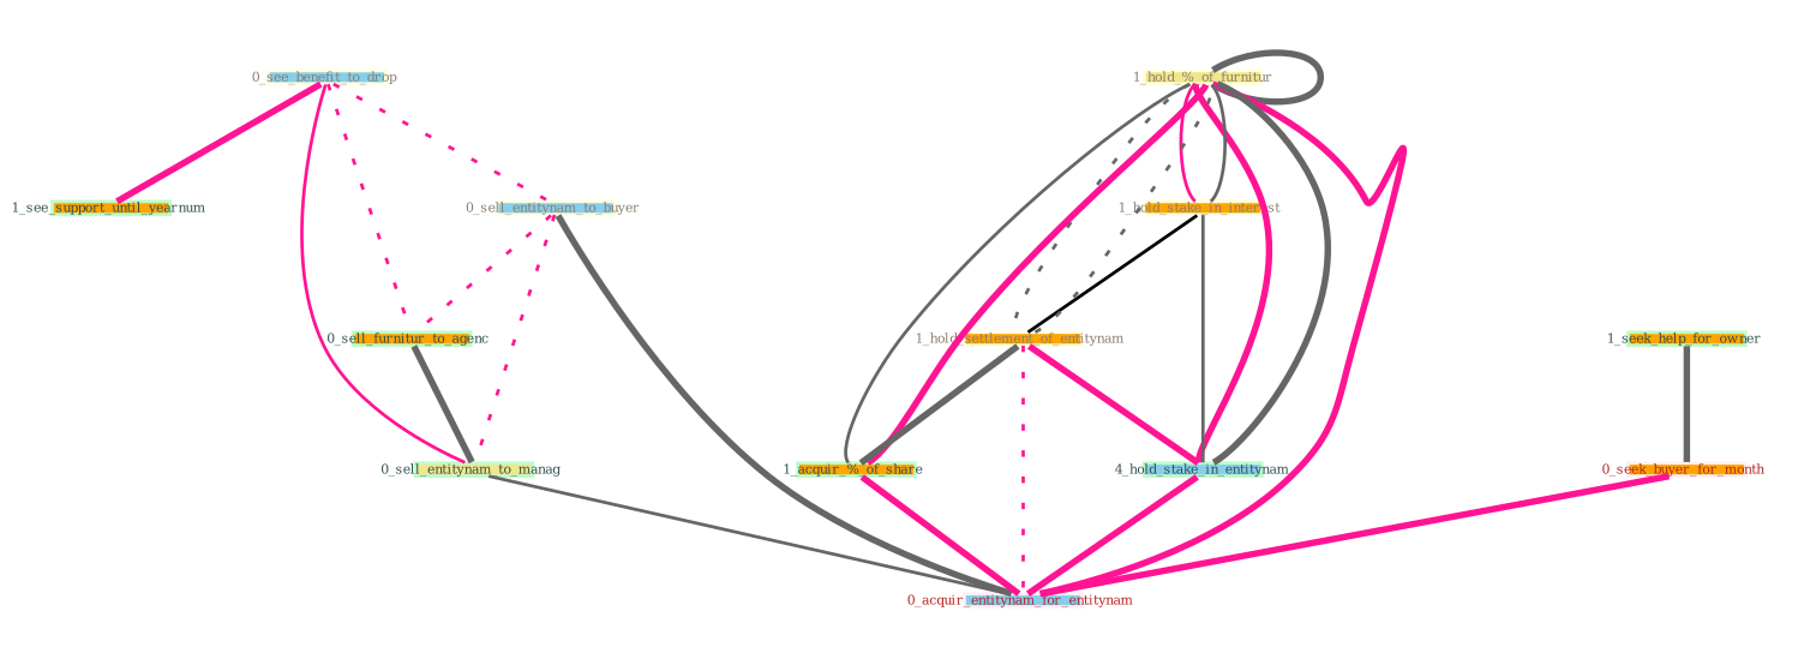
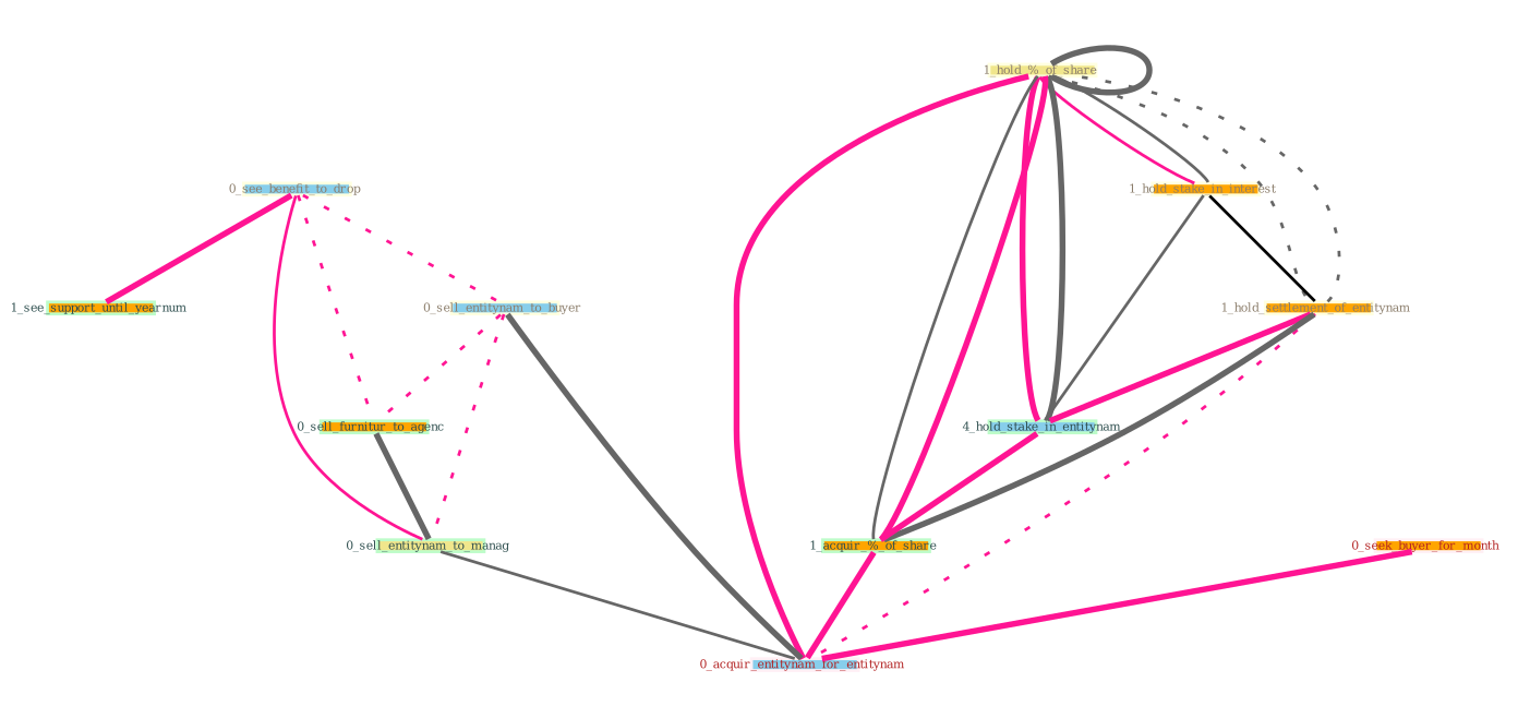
  graph {
    node [color="#BDFCC9" fillcolor=orange fixedsize=true fontcolor="#2f4f4f" fontsize=4 shape=polygon style=filled]
    edge [color=deeppink style=bold w=1]
    "0_see_benefit_to_drop " [color="#ffffe0" fillcolor=skyblue fontcolor="#8b7d6b" height=.06 width=.5]
-   "1_hold_%_of_share " [color="#ffffe0" fillcolor=khaki fontcolor="#8b7d6b" height=.06 width=.5 label="1_hold_%_of_furnitur"]
+   "1_hold_%_of_share " [color="#ffffe0" fillcolor=khaki fontcolor="#8b7d6b" height=.06 width=.5]
    "1_hold_stake_in_interest " [color="#ffffe0" fontcolor="#8b7d6b" height=.06 width=.5]
    "0_sell_entitynam_to_buyer " [color="#ffffe0" fillcolor=skyblue fontcolor="#8b7d6b" height=.06 width=.5]
    "1_hold_settlement_of_entitynam " [color="#ffffe0" fontcolor="#8b7d6b" height=.06 width=.5]
    "0_seek_buyer_for_month " [color="#fff0f5" fontcolor="#b22222" height=.06 width=.5]
    "0_acquir_entitynam_for_entitynam " [color="#fff0f5" fillcolor=skyblue fontcolor="#b22222" height=.06 width=.5]
    "1_see_support_until_yearnum " [height=.06 width=.5]
    "0_sell_furnitur_to_agenc " [height=.06 width=.5]
    "0_sell_entitynam_to_manag " [fillcolor=khaki height=.06 width=.5]
    n11 [fillcolor=skyblue height=.06 label="4_hold_stake_in_entitynam" width=.5]
    "1_acquir_%_of_share " [height=.06 width=.5]
-   "1_seek_help_for_owner " [height=.06 width=.5]
    subgraph sub_1 {
      "0_see_benefit_to_drop "
      "1_hold_%_of_share "
      "1_hold_stake_in_interest "
      "0_sell_entitynam_to_buyer "
      "1_hold_settlement_of_entitynam "
    }
    subgraph sub_2 {
      "0_seek_buyer_for_month "
      "0_acquir_entitynam_for_entitynam "
    }
    "0_see_benefit_to_drop " -- "0_sell_entitynam_to_buyer " [style=dotted]
    "0_see_benefit_to_drop " -- "1_see_support_until_yearnum "
    "0_see_benefit_to_drop " -- "0_sell_furnitur_to_agenc " [style=dotted]
    "0_see_benefit_to_drop " -- "0_sell_entitynam_to_manag " [style=solid]
    "1_hold_%_of_share " -- "1_hold_%_of_share " [color=gray40 w=4]
    "1_hold_%_of_share " -- "1_hold_stake_in_interest " [style=solid]
    "1_hold_%_of_share " -- "1_hold_settlement_of_entitynam " [color=gray40 style=dotted w=2]
    "1_hold_%_of_share " -- "0_acquir_entitynam_for_entitynam "
    "1_hold_%_of_share " -- n11
    "1_hold_%_of_share " -- n11 [color=gray40]
    "1_hold_%_of_share " -- "1_acquir_%_of_share " [color=gray40 style=solid w=3]
    "1_hold_%_of_share " -- "1_acquir_%_of_share " [w=3]
    "1_hold_stake_in_interest " -- "1_hold_%_of_share " [color=gray40 style=solid]
    "1_hold_stake_in_interest " -- "1_hold_settlement_of_entitynam " [color=black style=solid]
    "1_hold_stake_in_interest " -- n11 [color=gray40 style=solid w=3]
    "0_sell_entitynam_to_buyer " -- "0_acquir_entitynam_for_entitynam " [color=gray40]
    "0_sell_entitynam_to_buyer " -- "0_sell_furnitur_to_agenc " [style=dotted w=2]
    "0_sell_entitynam_to_buyer " -- "0_sell_entitynam_to_manag " [style=dotted w=3]
    "1_hold_settlement_of_entitynam " -- "1_hold_%_of_share " [color=gray40 style=dotted w=2]
    "1_hold_settlement_of_entitynam " -- "0_acquir_entitynam_for_entitynam " [style=dotted]
    "1_hold_settlement_of_entitynam " -- n11 [w=2]
    "1_hold_settlement_of_entitynam " -- "1_acquir_%_of_share " [color=gray40]
    "0_seek_buyer_for_month " -- "0_acquir_entitynam_for_entitynam "
    "0_sell_furnitur_to_agenc " -- "0_sell_entitynam_to_manag " [color=gray40 w=2]
    "0_sell_entitynam_to_manag " -- "0_acquir_entitynam_for_entitynam " [color=gray40 style=solid]
-   n11 -- "0_acquir_entitynam_for_entitynam "
+   n11 -- "1_acquir_%_of_share "
    "1_acquir_%_of_share " -- "0_acquir_entitynam_for_entitynam "
-   "1_seek_help_for_owner " -- "0_seek_buyer_for_month " [color=gray40 w=2]
  }
